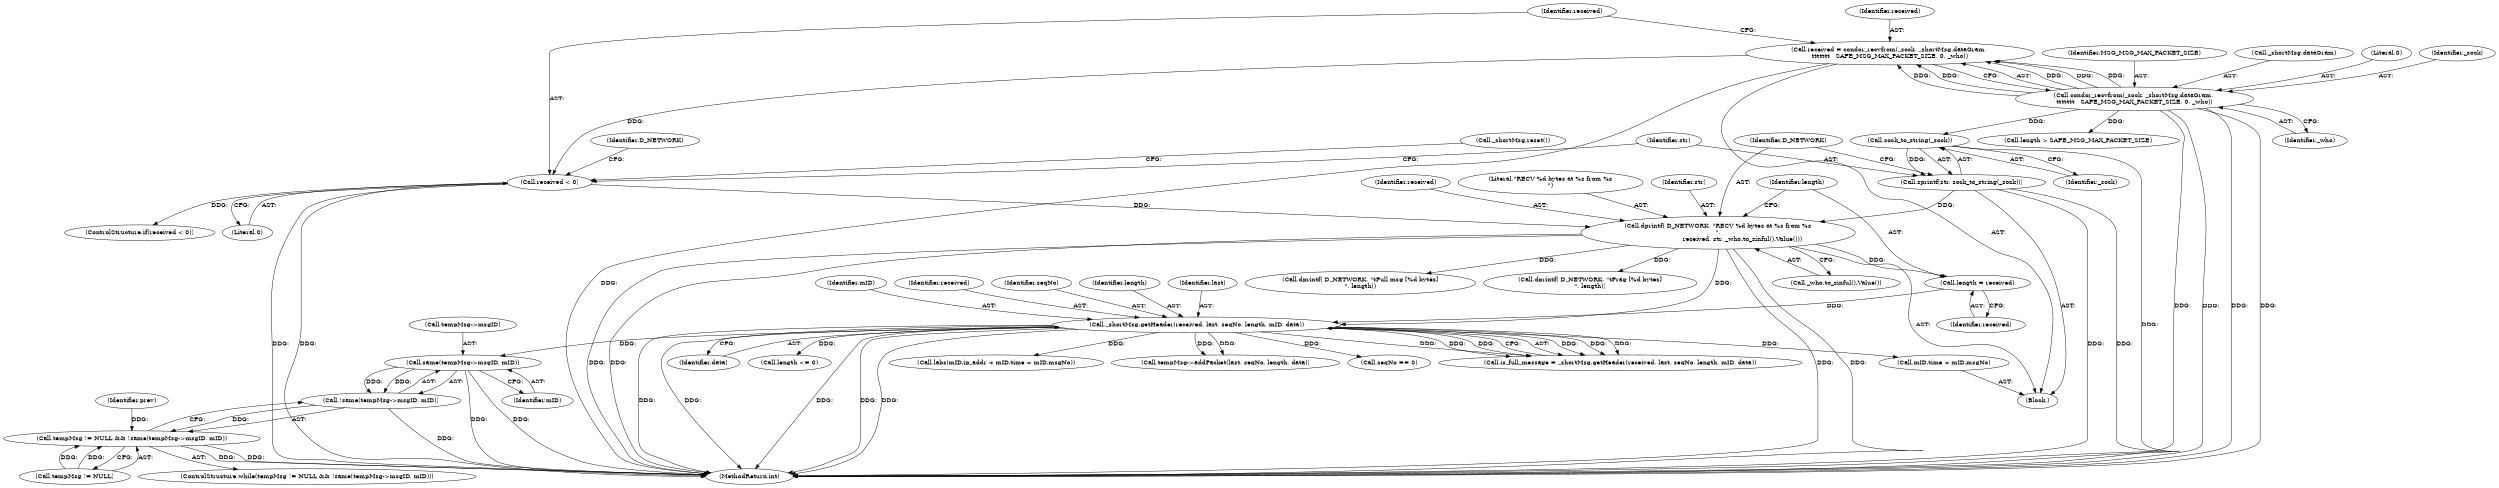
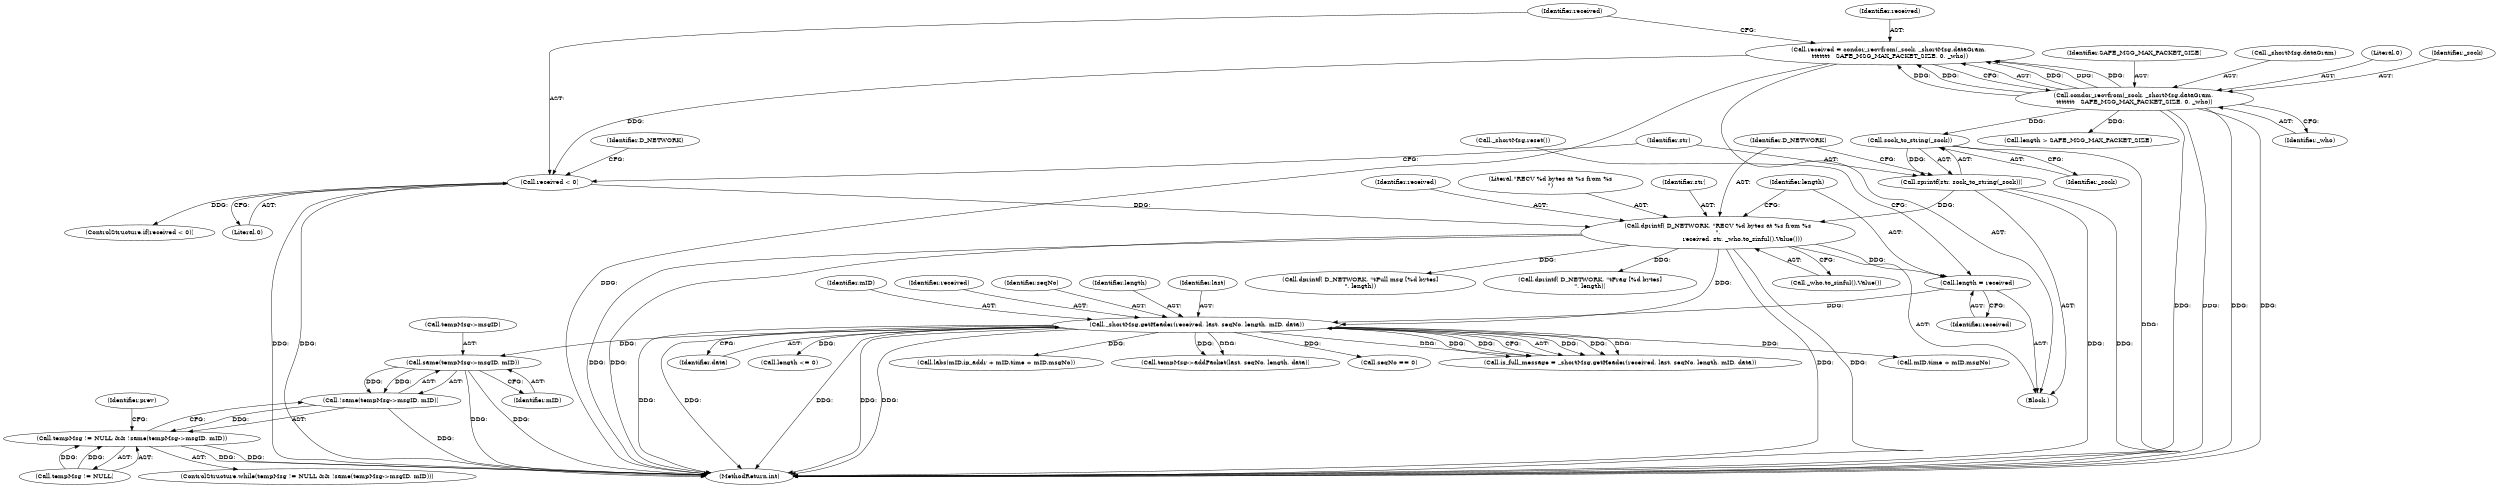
  digraph {
    n1 [label="(Call,same(tempMsg->msgID, mID))"]
    n2 [label="(Call,!same(tempMsg->msgID, mID))"]
    n3 [label="(Identifier,mID)"]
    n4 [label="(MethodReturn,int)"]
    n5 [label="(Call,tempMsg != NULL && !same(tempMsg->msgID, mID))"]
    n6 [label="(Call,_shortMsg.getHeader(received, last, seqNo, length, mID, data))"]
    n7 [label="(Call,mID.time + mID.msgNo)"]
    n8 [label="(Call,labs(mID.ip_addr + mID.time + mID.msgNo))"]
    n9 [label="(Call,seqNo == 0)"]
    n10 [label="(Call,tempMsg->addPacket(last, seqNo, length, data))"]
    n11 [label="(Identifier,data)"]
    n12 [label="(Call,is_full_message = _shortMsg.getHeader(received, last, seqNo, length, mID, data))"]
    n13 [label="(Call,length <= 0)"]
    n14 [label="(Call,dprintf( D_NETWORK, \"RECV %d bytes at %s from %s\n\",\n                         received, str, _who.to_sinful().Value()))"]
    n15 [label="(Call,length = received)"]
    n16 [label="(Call,_who.to_sinful().Value())"]
    n17 [label="(Call,dprintf( D_NETWORK, \"\tFull msg [%d bytes]\n\", length))"]
    n18 [label="(Block,)"]
    n19 [label="(Call,dprintf( D_NETWORK, \"\tFrag [%d bytes]\n\", length))"]
    n20 [label="(Identifier,received)"]
    n21 [label="(Call,received < 0)"]
    n22 [label="(ControlStructure,if(received < 0))"]
    n23 [label="(Literal,0)"]
    n24 [label="(Call,received = condor_recvfrom(_sock, _shortMsg.dataGram, \n\t\t\t\t\t\t\t   SAFE_MSG_MAX_PACKET_SIZE, 0, _who))"]
    n25 [label="(Call,condor_recvfrom(_sock, _shortMsg.dataGram, \n\t\t\t\t\t\t\t   SAFE_MSG_MAX_PACKET_SIZE, 0, _who))"]
    n26 [label="(Call,sock_to_string(_sock))"]
    n27 [label="(Identifier,_who)"]
    n28 [label="(Call,length > SAFE_MSG_MAX_PACKET_SIZE)"]
    n29 [label="(Call,sprintf(str, sock_to_string(_sock)))"]
    n30 [label="(Identifier,_sock)"]
    n31 [label="(ControlStructure,while(tempMsg != NULL && !same(tempMsg->msgID, mID)))"]
    n32 [label="(Call,tempMsg != NULL)"]
    n33 [label="(Identifier,length)"]
    n34 [label="(Identifier,prev)"]
    n35 [label="(Identifier,D_NETWORK)"]
    n36 [label="(Identifier,length)"]
    n37 [label="(Literal,\"RECV %d bytes at %s from %s\n\")"]
    n38 [label="(Identifier,str)"]
    n39 [label="(Identifier,received)"]
    n40 [label="(Identifier,last)"]
-   n41 [label="(Identifier,MSG_MSG_MAX_PACKET_SIZE)"]
+   n41 [label="(Identifier,SAFE_MSG_MAX_PACKET_SIZE)"]
    n42 [label="(Identifier,received)"]
    n43 [label="(Identifier,mID)"]
    n44 [label="(Call,_shortMsg.dataGram)"]
    n45 [label="(Literal,0)"]
    n46 [label="(Identifier,str)"]
    n47 [label="(Identifier,received)"]
    n48 [label="(Identifier,D_NETWORK)"]
    n49 [label="(Identifier,seqNo)"]
    n50 [label="(Identifier,_sock)"]
    n51 [label="(Identifier,received)"]
    n52 [label="(Call,_shortMsg.reset())"]
    n53 [label="(Call,tempMsg->msgID)"]
    n1 -> n2 [label="AST: "]
    n1 -> n2 [label="DDG: "]
    n1 -> n2 [label="DDG: "]
    n1 -> n3 [label="CFG: "]
    n1 -> n4 [label="DDG: "]
    n1 -> n4 [label="DDG: "]
    n2 -> n1 [label="AST: "]
    n2 -> n4 [label="DDG: "]
    n2 -> n5 [label="AST: "]
    n2 -> n5 [label="DDG: "]
    n3 -> n1 [label="AST: "]
    n5 -> n2 [label="CFG: "]
    n5 -> n4 [label="DDG: "]
    n5 -> n4 [label="DDG: "]
    n5 -> n31 [label="AST: "]
-   n5 -> n32 [label="CFG: "]
+   n5 -> n32 [label="AST: "]
    n6 -> n1 [label="DDG: "]
    n6 -> n4 [label="DDG: "]
    n6 -> n4 [label="DDG: "]
    n6 -> n4 [label="DDG: "]
    n6 -> n4 [label="DDG: "]
    n6 -> n4 [label="DDG: "]
    n6 -> n7 [label="DDG: "]
    n6 -> n8 [label="DDG: "]
    n6 -> n9 [label="DDG: "]
    n6 -> n10 [label="DDG: "]
    n6 -> n10 [label="DDG: "]
    n6 -> n11 [label="CFG: "]
    n6 -> n12 [label="AST: "]
    n6 -> n12 [label="DDG: "]
    n6 -> n12 [label="DDG: "]
    n6 -> n12 [label="DDG: "]
    n6 -> n12 [label="DDG: "]
    n6 -> n12 [label="DDG: "]
    n6 -> n12 [label="DDG: "]
    n6 -> n13 [label="DDG: "]
    n11 -> n6 [label="AST: "]
    n12 -> n6 [label="CFG: "]
    n14 -> n4 [label="DDG: "]
    n14 -> n4 [label="DDG: "]
    n14 -> n4 [label="DDG: "]
    n14 -> n4 [label="DDG: "]
    n14 -> n6 [label="DDG: "]
    n14 -> n15 [label="DDG: "]
    n14 -> n16 [label="CFG: "]
    n14 -> n17 [label="DDG: "]
    n14 -> n18 [label="AST: "]
    n14 -> n19 [label="DDG: "]
    n15 -> n6 [label="DDG: "]
-   n7 -> n18 [label="AST: "]
+   n15 -> n18 [label="AST: "]
    n15 -> n20 [label="CFG: "]
    n16 -> n14 [label="AST: "]
    n20 -> n15 [label="AST: "]
    n21 -> n4 [label="DDG: "]
    n21 -> n4 [label="DDG: "]
    n21 -> n14 [label="DDG: "]
    n21 -> n22 [label="DDG: "]
    n21 -> n23 [label="CFG: "]
    n23 -> n21 [label="AST: "]
    n24 -> n4 [label="DDG: "]
    n24 -> n18 [label="AST: "]
    n24 -> n21 [label="DDG: "]
    n24 -> n25 [label="CFG: "]
    n25 -> n4 [label="DDG: "]
    n25 -> n4 [label="DDG: "]
    n25 -> n4 [label="DDG: "]
    n25 -> n4 [label="DDG: "]
    n25 -> n24 [label="AST: "]
    n25 -> n24 [label="DDG: "]
    n25 -> n24 [label="DDG: "]
    n25 -> n24 [label="DDG: "]
    n25 -> n24 [label="DDG: "]
    n25 -> n24 [label="DDG: "]
    n25 -> n26 [label="DDG: "]
    n25 -> n27 [label="CFG: "]
    n25 -> n28 [label="DDG: "]
    n26 -> n4 [label="DDG: "]
    n26 -> n29 [label="AST: "]
    n26 -> n29 [label="DDG: "]
    n26 -> n30 [label="CFG: "]
    n27 -> n25 [label="AST: "]
    n29 -> n4 [label="DDG: "]
    n29 -> n4 [label="DDG: "]
    n29 -> n14 [label="DDG: "]
    n29 -> n18 [label="AST: "]
    n29 -> n26 [label="AST: "]
    n30 -> n26 [label="AST: "]
    n32 -> n5 [label="AST: "]
    n32 -> n5 [label="DDG: "]
    n32 -> n5 [label="DDG: "]
    n33 -> n6 [label="AST: "]
-   n34 -> n5 [label="DDG: "]
+   n34 -> n5 [label="CFG: "]
    n35 -> n14 [label="AST: "]
    n35 -> n29 [label="CFG: "]
    n36 -> n14 [label="CFG: "]
    n36 -> n15 [label="AST: "]
    n37 -> n14 [label="AST: "]
    n38 -> n21 [label="CFG: "]
    n38 -> n29 [label="AST: "]
    n39 -> n24 [label="AST: "]
    n40 -> n6 [label="AST: "]
    n41 -> n25 [label="AST: "]
    n42 -> n21 [label="AST: "]
    n42 -> n24 [label="CFG: "]
    n43 -> n6 [label="AST: "]
    n44 -> n25 [label="AST: "]
    n45 -> n25 [label="AST: "]
    n46 -> n14 [label="AST: "]
    n47 -> n6 [label="AST: "]
    n48 -> n21 [label="CFG: "]
    n49 -> n6 [label="AST: "]
    n50 -> n25 [label="AST: "]
    n51 -> n14 [label="AST: "]
-   n52 -> n21 [label="CFG: "]
+   n52 -> n15 [label="CFG: "]
    n53 -> n1 [label="AST: "]
  }
